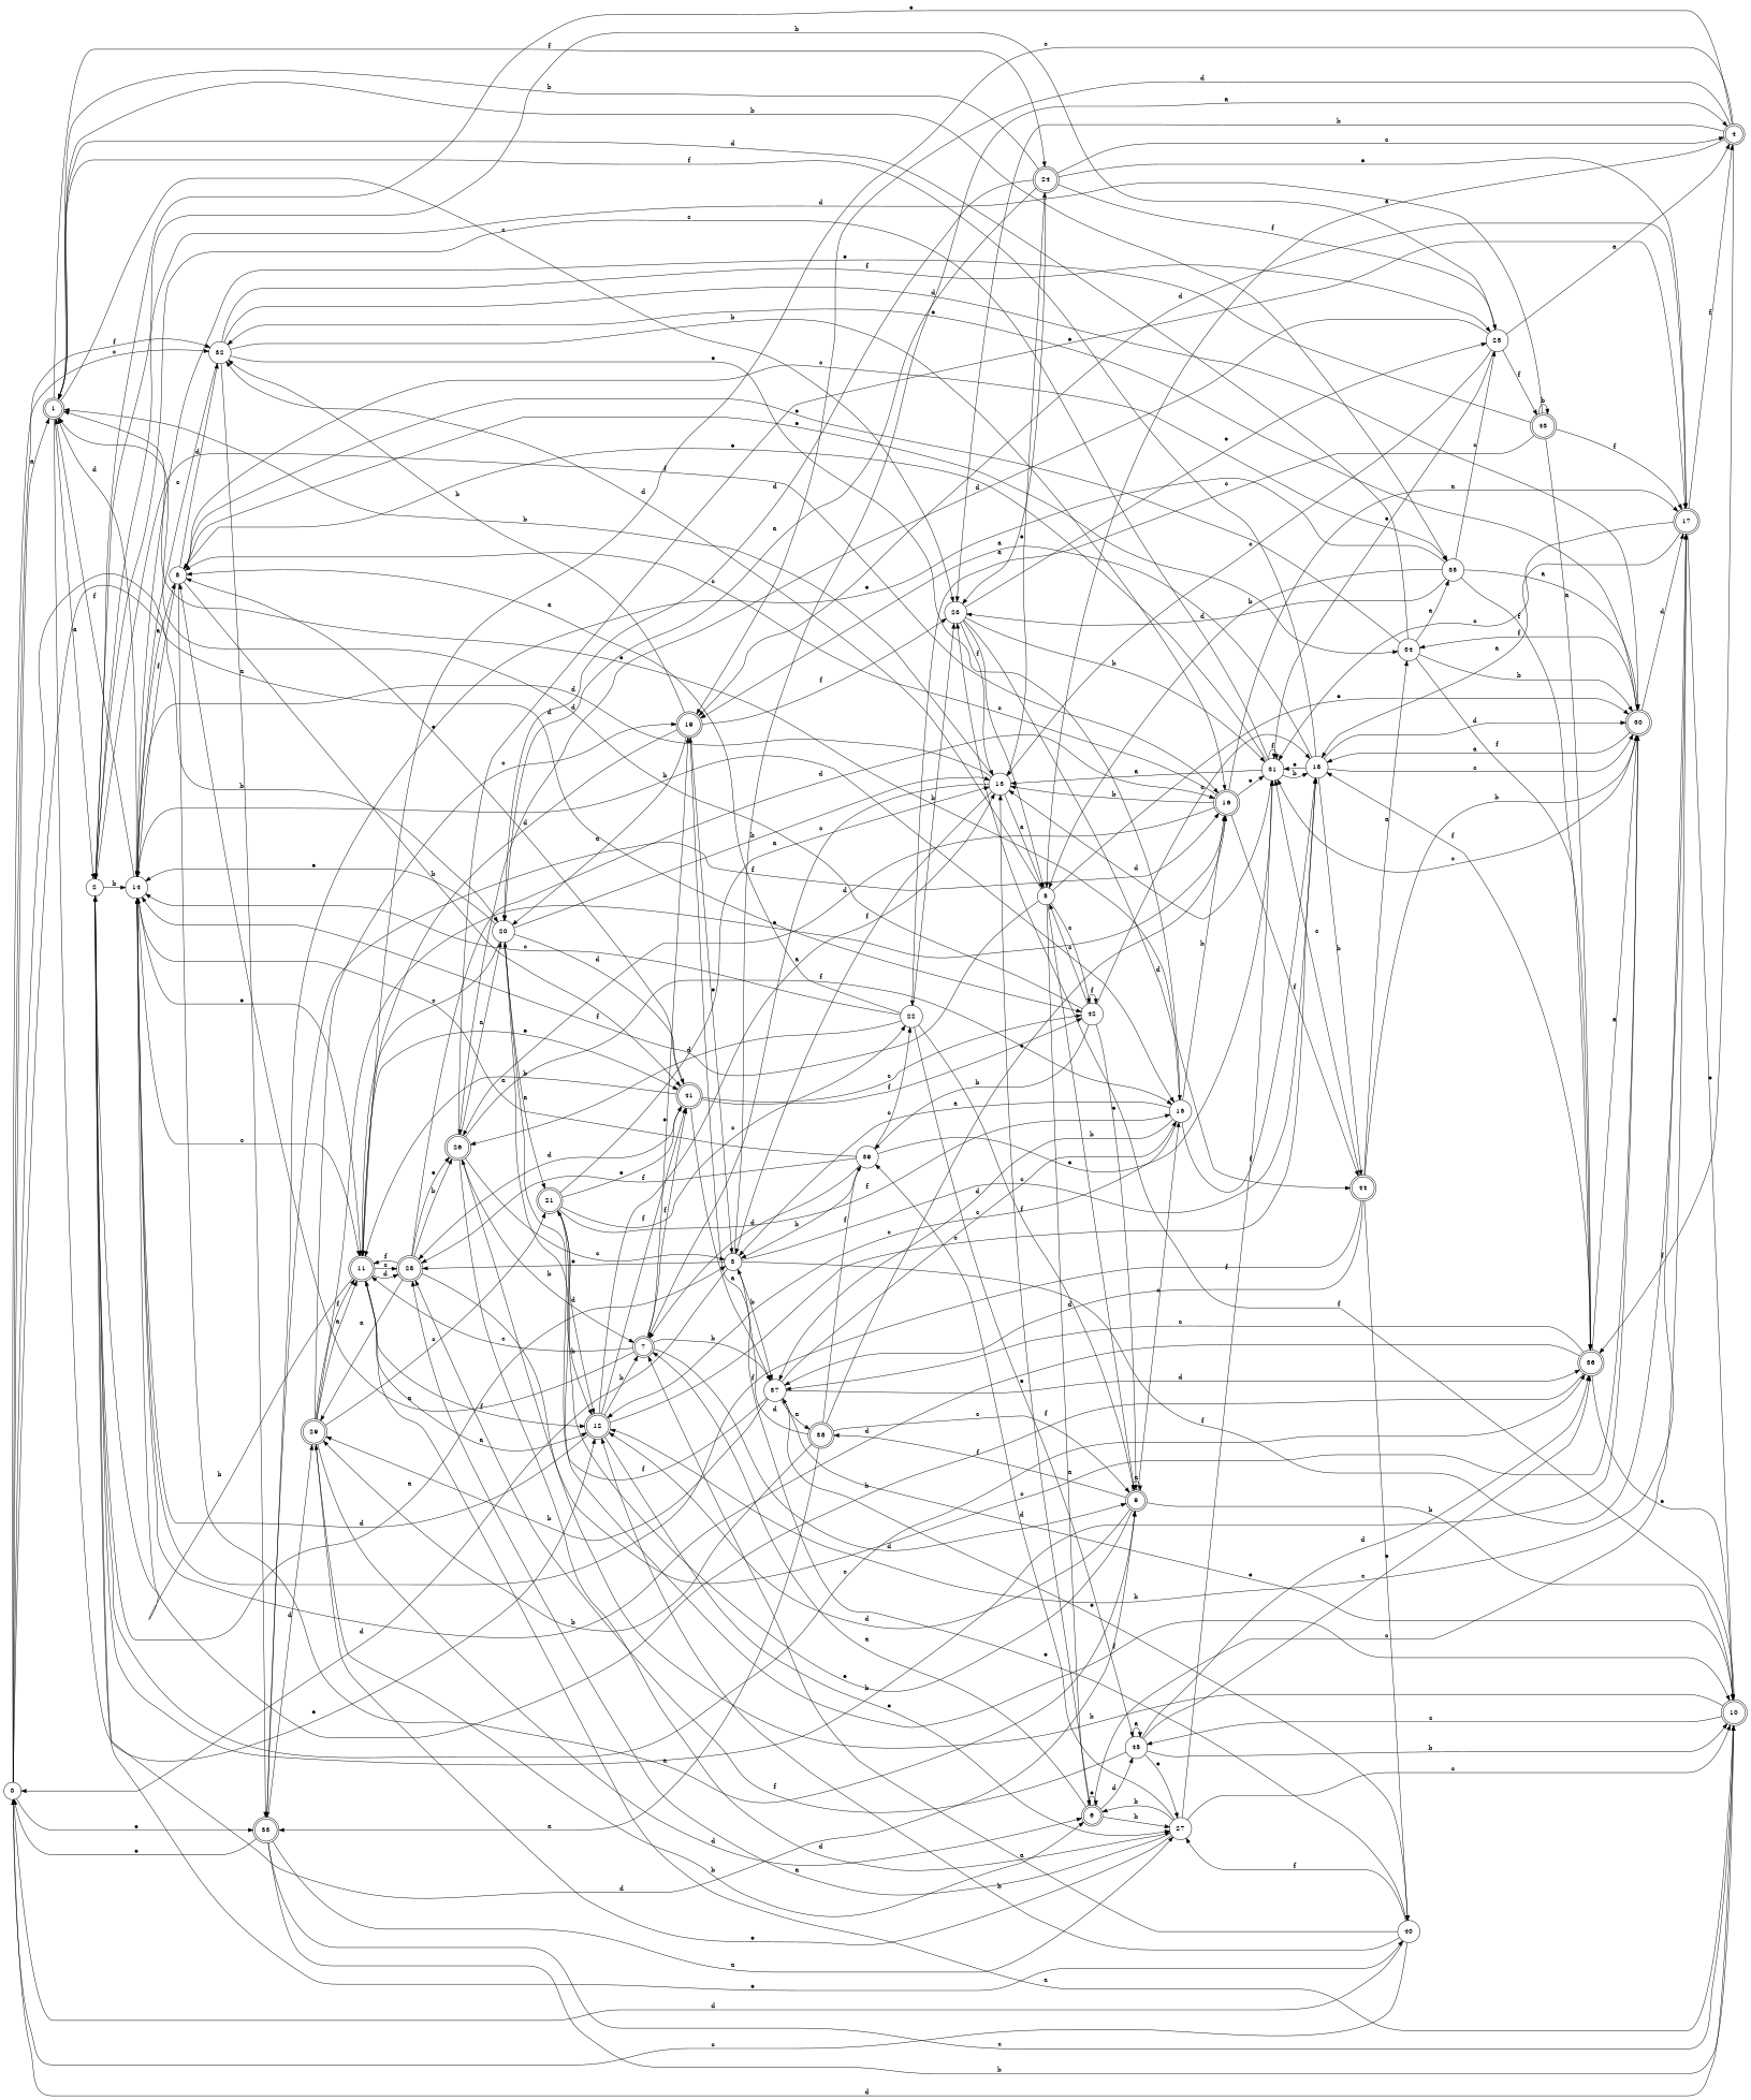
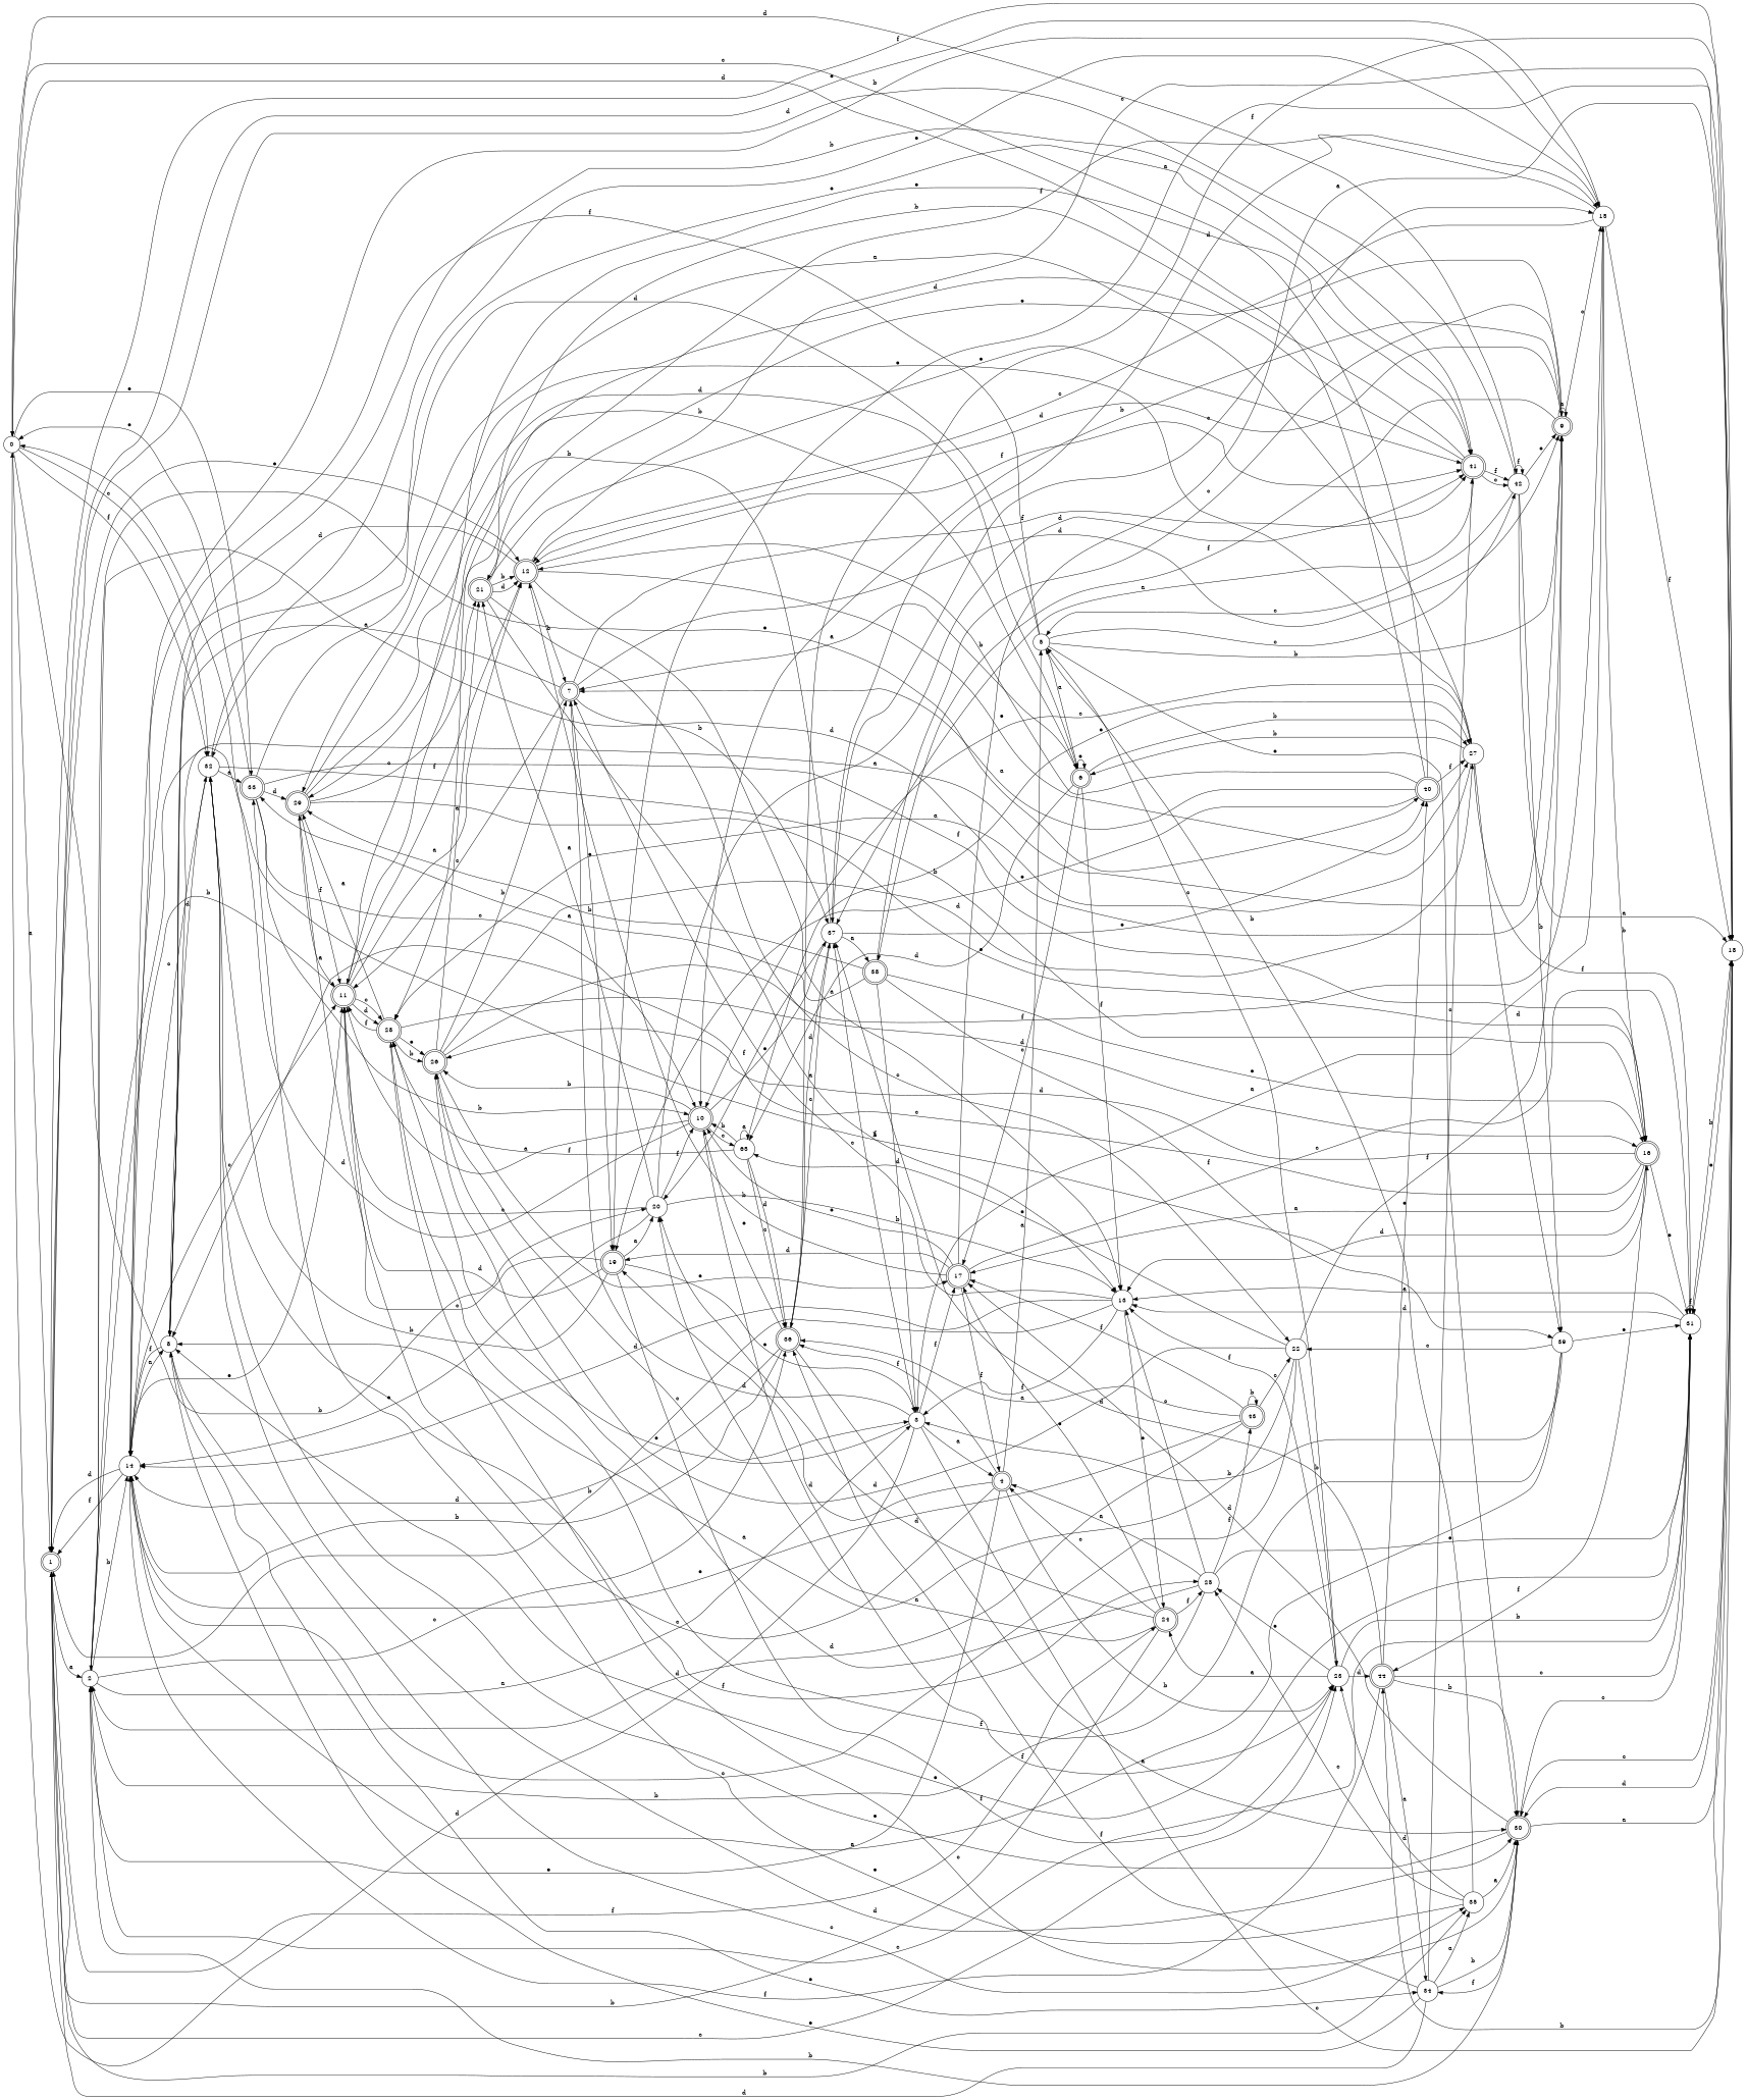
  digraph {
    rankdir=LR
    node [color=black fillcolor=white shape=doublecircle style=filled]
    n1 [label=0 shape=circle]
    n2 [label=1 style="rounded,filled"]
    n3 [label=20 shape=circle]
    n4 [label=32 shape=circle]
    n5 [label=33 style="rounded,filled"]
    n6 [label=42 shape=circle]
    n7 [label=2 shape=circle]
    n8 [label=12 style="rounded,filled"]
    n9 [label=23 shape=circle]
    n10 [label=24 style="rounded,filled"]
    n11 [label=35 shape=circle]
    n12 [label=14 shape=circle]
    n13 [label=11 style="rounded,filled"]
    n14 [label=13 shape=circle]
    n15 [label=41 style="rounded,filled"]
    n16 [label=10 style="rounded,filled"]
    n17 [label=21 style="rounded,filled"]
    n18 [label=16 style="rounded,filled"]
    n19 [label=30]
    n20 [label=15 shape=circle]
    n21 [label=25 shape=circle]
    n22 [label=27 shape=circle]
    n23 [label=29 style="rounded,filled"]
    n24 [label=9 style="rounded,filled"]
    n25 [label=18 shape=circle]
    n26 [label=5 shape=circle]
    n27 [label=39 shape=circle]
    n28 [label=3 shape=circle]
    n29 [label=36 style="rounded,filled"]
-   n30 [label=40 shape=circle style="rounded,filled"]
+   n30 [label=40 style="rounded,filled"]
    n31 [label=7 style="rounded,filled"]
    n32 [label=31 shape=circle]
    n33 [label=44 style="rounded,filled"]
    n34 [label=4 style="rounded,filled"]
    n35 [label=17 style="rounded,filled"]
    n36 [label=28 style="rounded,filled"]
    n37 [label=37 shape=circle]
    n38 [label=38 style="rounded,filled"]
    n39 [label=8 shape=circle]
    n40 [label=26 style="rounded,filled"]
    n41 [label=19 style="rounded,filled"]
    n42 [label=6 style="rounded,filled"]
-   n43 [label=45 shape=circle]
+   n43 [label=65 shape=circle]
    n44 [label=34 shape=circle]
    n45 [label=22 shape=circle]
    n46 [label=43 style="rounded,filled"]
    n1 -> n2 [label=a]
    n1 -> n3 [label=b]
    n1 -> n4 [label=c]
    n1 -> n4 [label=f]
    n1 -> n5 [label=e]
    n1 -> n6 [label=d]
    n2 -> n7 [label=a]
    n2 -> n8 [label=e]
    n2 -> n9 [label=c]
    n2 -> n10 [label=f]
    n2 -> n11 [label=b]
    n3 -> n12 [label=e]
    n3 -> n13 [label=c]
    n3 -> n14 [label=b]
    n3 -> n15 [label=d]
    n3 -> n16 [label=f]
    n3 -> n17 [label=a]
    n4 -> n5 [label=a]
    n4 -> n12 [label=c]
    n4 -> n18 [label=b]
    n4 -> n19 [label=d]
    n4 -> n20 [label=e]
    n4 -> n21 [label=f]
    n5 -> n1 [label=e]
    n5 -> n16 [label=b]
    n5 -> n16 [label=c]
    n5 -> n18 [label=f]
    n5 -> n22 [label=a]
    n5 -> n23 [label=d]
    n6 -> n2 [label=d]
    n6 -> n6 [label=f]
    n6 -> n24 [label=e]
    n6 -> n25 [label=a]
    n6 -> n26 [label=c]
    n6 -> n27 [label=b]
    n7 -> n12 [label=b]
    n7 -> n18 [label=f]
    n7 -> n24 [label=d]
    n7 -> n28 [label=a]
    n7 -> n29 [label=c]
    n7 -> n30 [label=e]
    n8 -> n12 [label=d]
    n8 -> n14 [label=a]
    n8 -> n15 [label=f]
    n8 -> n22 [label=e]
    n8 -> n25 [label=c]
    n8 -> n31 [label=b]
-   n10 -> n9 [label=a]
+   n9 -> n10 [label=a]
    n9 -> n14 [label=f]
    n9 -> n21 [label=e]
    n9 -> n26 [label=c]
    n9 -> n32 [label=b]
    n9 -> n33 [label=d]
    n10 -> n2 [label=b]
    n10 -> n3 [label=a]
    n10 -> n3 [label=d]
    n10 -> n21 [label=f]
    n10 -> n34 [label=c]
    n10 -> n35 [label=e]
    n11 -> n5 [label=e]
    n11 -> n9 [label=d]
    n11 -> n19 [label=a]
    n11 -> n21 [label=c]
    n11 -> n26 [label=b]
-   n11 -> n29 [label=f]
    n12 -> n2 [label=d]
    n12 -> n2 [label=f]
    n12 -> n13 [label=c]
    n12 -> n13 [label=e]
    n12 -> n20 [label=b]
    n12 -> n39 [label=a]
    n13 -> n7 [label=b]
    n13 -> n8 [label=a]
    n13 -> n8 [label=f]
    n13 -> n15 [label=e]
    n13 -> n36 [label=c]
    n13 -> n36 [label=d]
    n14 -> n2 [label=b]
    n14 -> n10 [label=e]
    n14 -> n12 [label=d]
-   n14 -> n26 [label=a]
    n14 -> n28 [label=f]
    n14 -> n31 [label=c]
    n15 -> n6 [label=c]
    n15 -> n6 [label=f]
    n15 -> n13 [label=b]
    n15 -> n36 [label=d]
    n15 -> n37 [label=a]
    n15 -> n39 [label=e]
    n16 -> n1 [label=d]
    n16 -> n9 [label=f]
    n16 -> n13 [label=a]
    n16 -> n37 [label=e]
    n16 -> n40 [label=b]
    n16 -> n43 [label=c]
    n17 -> n8 [label=b]
    n17 -> n8 [label=d]
    n17 -> n14 [label=a]
    n17 -> n15 [label=e]
    n17 -> n20 [label=f]
    n17 -> n45 [label=c]
-   n18 -> n14 [label=b]
+   n18 -> n14 [label=d]
    n18 -> n32 [label=e]
    n18 -> n33 [label=f]
    n18 -> n35 [label=a]
    n18 -> n39 [label=c]
    n18 -> n40 [label=d]
    n19 -> n4 [label=e]
    n19 -> n7 [label=b]
    n19 -> n25 [label=a]
    n19 -> n32 [label=c]
    n19 -> n35 [label=d]
    n19 -> n44 [label=f]
    n20 -> n2 [label=e]
    n20 -> n8 [label=c]
    n20 -> n18 [label=b]
    n20 -> n25 [label=f]
    n20 -> n28 [label=a]
    n20 -> n37 [label=d]
    n21 -> n7 [label=b]
    n21 -> n14 [label=c]
    n21 -> n32 [label=e]
    n21 -> n34 [label=a]
    n21 -> n40 [label=d]
    n21 -> n46 [label=f]
    n22 -> n16 [label=c]
    n22 -> n23 [label=e]
    n22 -> n27 [label=d]
    n22 -> n32 [label=f]
    n22 -> n36 [label=a]
    n22 -> n42 [label=b]
    n23 -> n13 [label=a]
    n23 -> n13 [label=f]
    n23 -> n17 [label=c]
    n23 -> n18 [label=e]
    n23 -> n42 [label=b]
    n23 -> n42 [label=d]
    n24 -> n8 [label=d]
    n24 -> n16 [label=b]
    n24 -> n17 [label=e]
    n24 -> n20 [label=c]
    n24 -> n24 [label=a]
    n24 -> n38 [label=f]
    n25 -> n2 [label=f]
    n25 -> n19 [label=c]
    n25 -> n19 [label=d]
    n25 -> n32 [label=e]
    n25 -> n33 [label=b]
    n25 -> n41 [label=a]
    n26 -> n4 [label=d]
    n26 -> n6 [label=c]
    n26 -> n12 [label=f]
    n26 -> n19 [label=e]
    n26 -> n24 [label=b]
    n26 -> n42 [label=a]
    n27 -> n12 [label=a]
    n27 -> n28 [label=b]
-   n27 -> n31 [label=d]
+   n28 -> n31 [label=d]
    n27 -> n32 [label=e]
    n27 -> n36 [label=f]
    n27 -> n45 [label=c]
    n28 -> n1 [label=d]
    n28 -> n25 [label=c]
    n28 -> n34 [label=a]
    n28 -> n35 [label=f]
    n28 -> n36 [label=e]
    n28 -> n37 [label=b]
    n29 -> n12 [label=b]
    n29 -> n12 [label=d]
    n29 -> n16 [label=e]
    n29 -> n19 [label=a]
    n29 -> n25 [label=f]
    n29 -> n37 [label=c]
    n30 -> n1 [label=c]
    n30 -> n1 [label=d]
    n30 -> n8 [label=b]
    n30 -> n22 [label=f]
    n30 -> n31 [label=a]
    n30 -> n41 [label=e]
    n31 -> n13 [label=c]
    n31 -> n15 [label=f]
    n31 -> n24 [label=d]
    n31 -> n37 [label=b]
    n31 -> n39 [label=a]
    n31 -> n41 [label=e]
    n32 -> n7 [label=c]
    n32 -> n14 [label=a]
    n32 -> n14 [label=d]
    n32 -> n25 [label=b]
    n32 -> n32 [label=f]
    n32 -> n39 [label=e]
    n33 -> n12 [label=f]
    n33 -> n19 [label=b]
    n33 -> n30 [label=e]
    n33 -> n32 [label=c]
    n33 -> n37 [label=d]
    n33 -> n44 [label=a]
    n34 -> n7 [label=e]
    n34 -> n9 [label=b]
    n34 -> n13 [label=c]
    n34 -> n26 [label=a]
    n34 -> n29 [label=f]
    n34 -> n41 [label=d]
    n35 -> n8 [label=b]
    n35 -> n16 [label=e]
    n35 -> n25 [label=a]
    n35 -> n32 [label=c]
    n35 -> n34 [label=f]
    n35 -> n41 [label=d]
    n36 -> n13 [label=f]
    n36 -> n18 [label=d]
    n36 -> n19 [label=c]
    n36 -> n23 [label=a]
    n36 -> n40 [label=b]
    n36 -> n40 [label=e]
    n37 -> n3 [label=f]
    n37 -> n20 [label=c]
    n37 -> n23 [label=b]
    n37 -> n29 [label=d]
    n37 -> n30 [label=e]
    n37 -> n38 [label=a]
    n38 -> n5 [label=a]
    n38 -> n18 [label=e]
    n38 -> n23 [label=b]
    n38 -> n24 [label=c]
    n38 -> n27 [label=f]
    n38 -> n28 [label=d]
    n39 -> n4 [label=d]
    n39 -> n11 [label=c]
    n39 -> n12 [label=f]
    n39 -> n15 [label=b]
    n39 -> n24 [label=a]
    n39 -> n44 [label=e]
-   n40 -> n3 [label=a]
+   n40 -> n17 [label=a]
    n40 -> n20 [label=f]
    n40 -> n22 [label=d]
    n40 -> n28 [label=c]
    n40 -> n31 [label=b]
    n40 -> n35 [label=e]
    n41 -> n3 [label=a]
    n41 -> n4 [label=b]
    n41 -> n9 [label=f]
    n41 -> n13 [label=d]
-   n23 -> n41 [label=c]
+   n41 -> n23 [label=c]
    n41 -> n28 [label=e]
    n42 -> n14 [label=f]
    n42 -> n22 [label=b]
    n42 -> n31 [label=a]
    n42 -> n35 [label=c]
    n42 -> n42 [label=e]
    n42 -> n43 [label=d]
    n43 -> n16 [label=b]
    n43 -> n22 [label=e]
    n43 -> n29 [label=c]
    n43 -> n29 [label=d]
    n43 -> n36 [label=f]
    n43 -> n43 [label=a]
    n44 -> n2 [label=d]
    n44 -> n11 [label=a]
+   n44 -> n15 [label=c]
    n44 -> n19 [label=b]
    n44 -> n29 [label=f]
    n44 -> n39 [label=e]
    n45 -> n9 [label=b]
    n45 -> n12 [label=c]
    n45 -> n24 [label=f]
    n45 -> n39 [label=a]
    n45 -> n40 [label=d]
    n45 -> n43 [label=e]
    n46 -> n7 [label=d]
    n46 -> n12 [label=e]
    n46 -> n29 [label=a]
    n46 -> n35 [label=f]
    n46 -> n45 [label=c]
    n46 -> n46 [label=b]
  }
